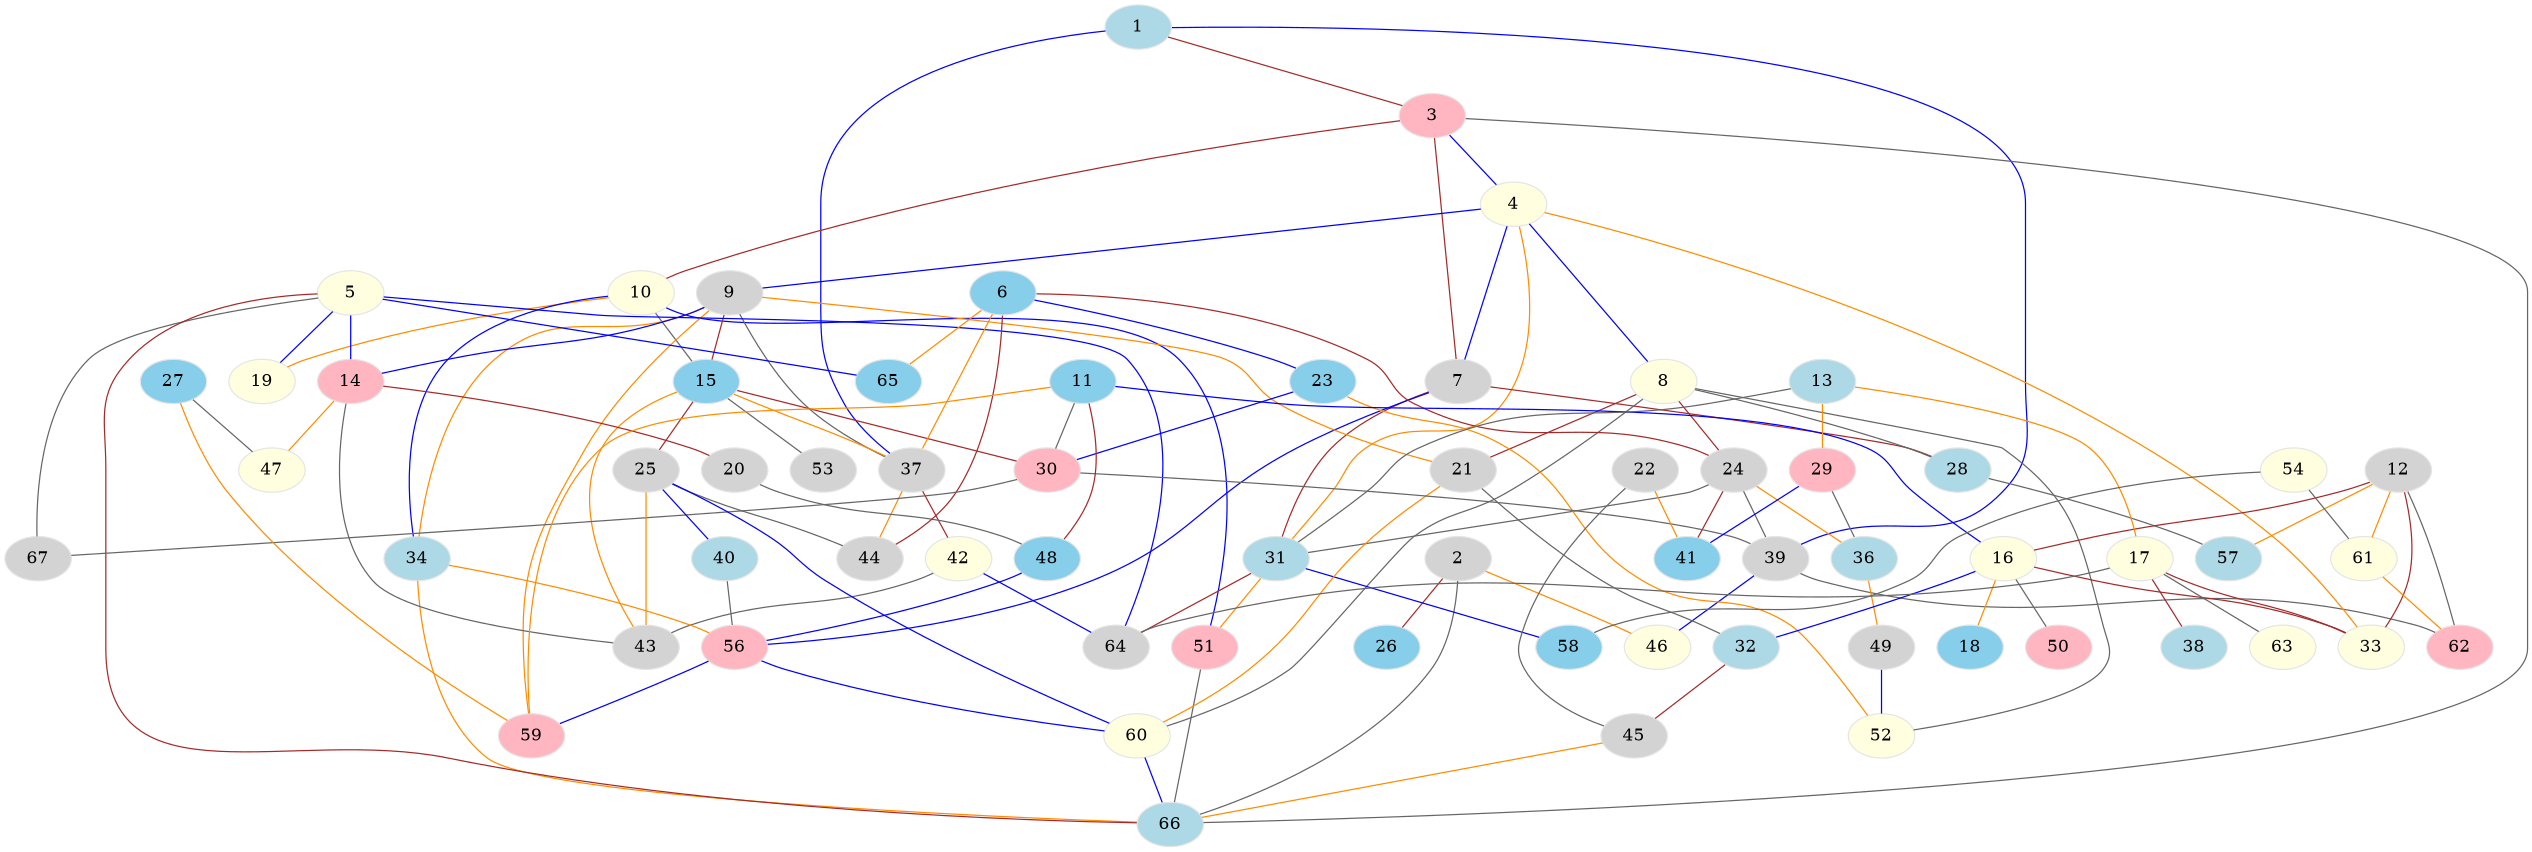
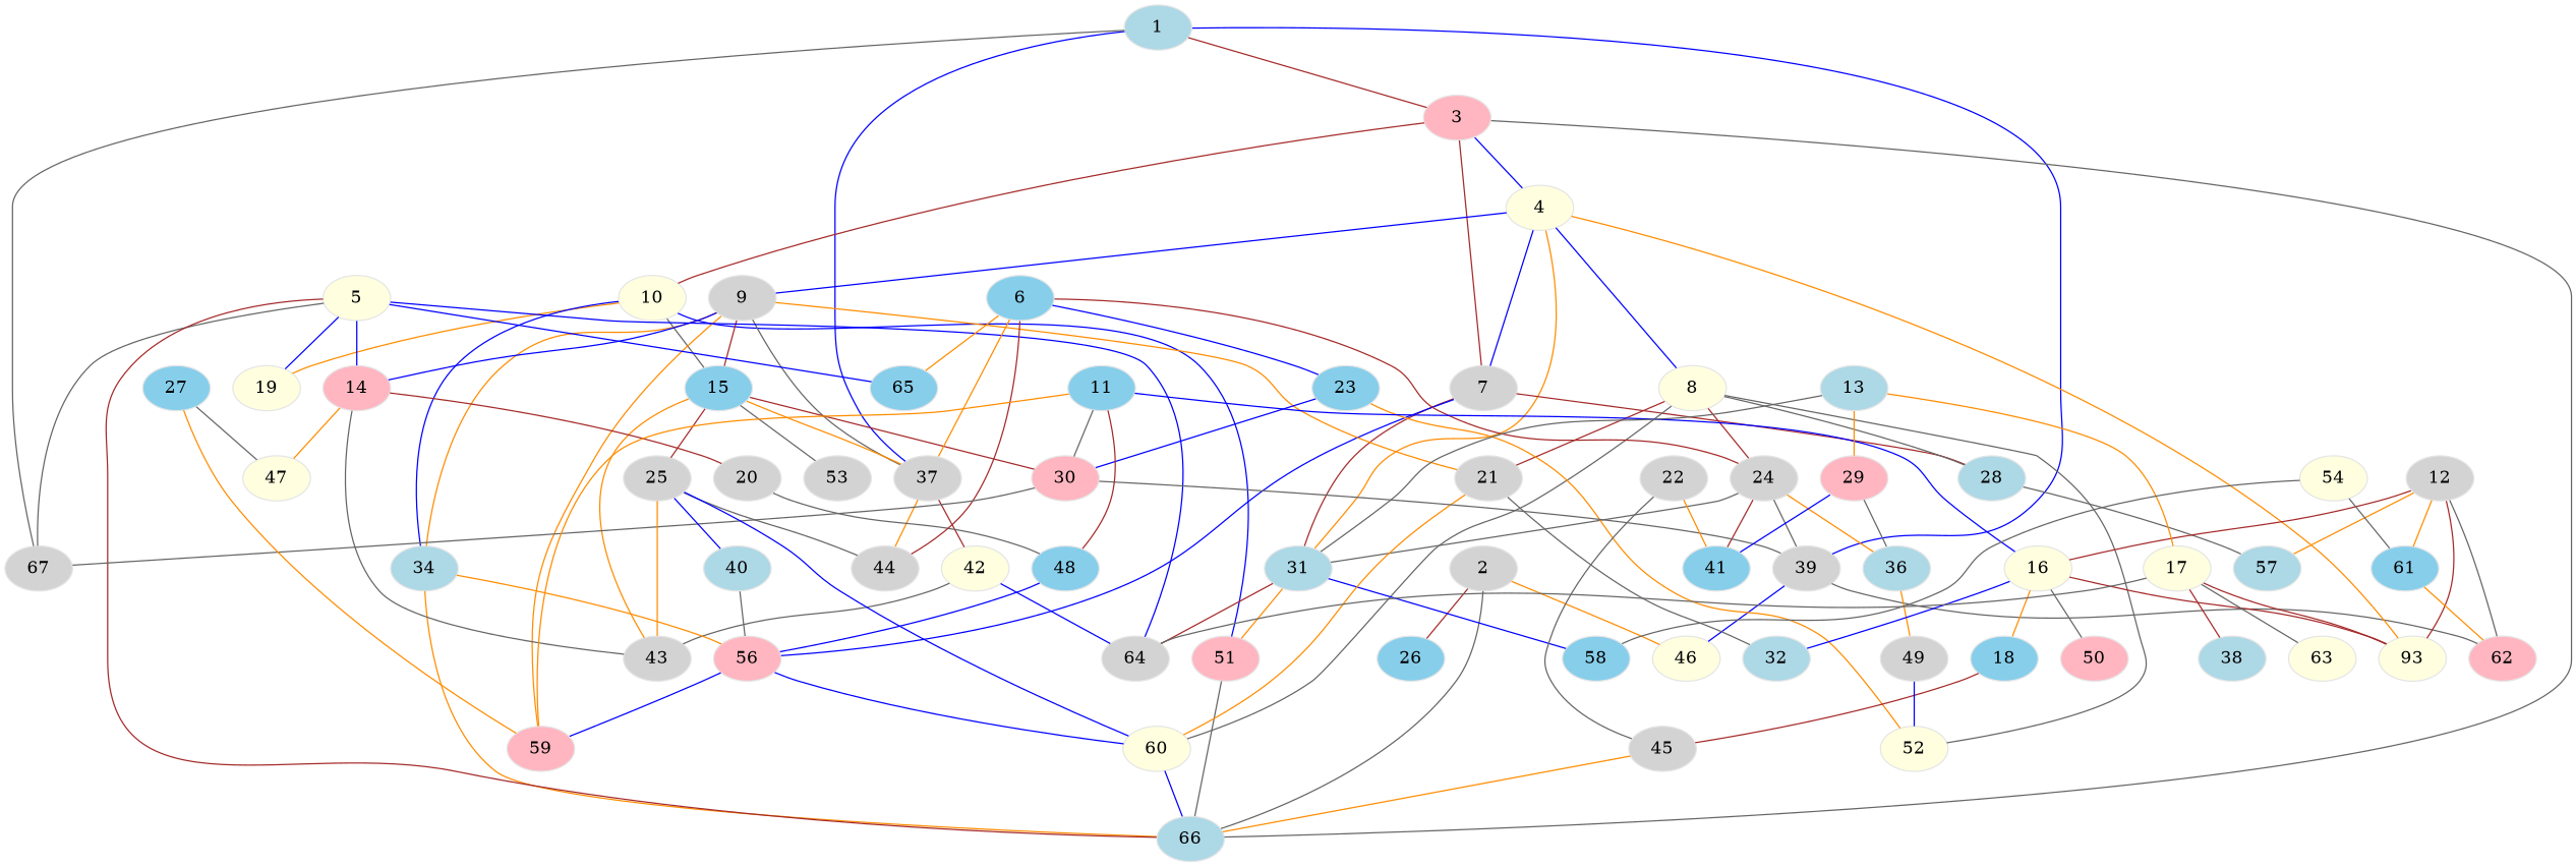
  graph {
    fontname="DejaVu Serif"
    node [color=gray90 fillcolor=lightgrey fontname="DejaVu Serif" style=filled]
    edge [color=gray40 fontname="DejaVu Serif" weight=1.0]
    1 [fillcolor=lightblue]
    3 [fillcolor=lightpink]
    37
    39
    67
    66 [fillcolor=lightblue]
    4 [fillcolor=lightyellow]
    7
    10 [fillcolor=lightyellow]
    44
    42 [fillcolor=lightyellow]
    46 [fillcolor=lightyellow]
    62 [fillcolor=lightpink]
    26 [fillcolor=skyblue]
    2
    8 [fillcolor=lightyellow]
    9
    31 [fillcolor=lightblue]
-   33 [fillcolor=lightyellow]
+   33 [fillcolor=lightyellow label=93]
    28 [fillcolor=lightblue]
    56 [fillcolor=lightpink]
    19 [fillcolor=lightyellow]
    15 [fillcolor=skyblue]
    34 [fillcolor=lightblue]
    51 [fillcolor=lightpink]
    24
    21
    52 [fillcolor=lightyellow]
    60 [fillcolor=lightyellow]
    14 [fillcolor=lightpink]
    59 [fillcolor=lightpink]
    64
    58 [fillcolor=skyblue]
    5 [fillcolor=lightyellow]
    65 [fillcolor=skyblue]
    20
    43
    47 [fillcolor=lightyellow]
    6 [fillcolor=skyblue]
    23 [fillcolor=skyblue]
    30 [fillcolor=lightpink]
    41 [fillcolor=skyblue]
    36 [fillcolor=lightblue]
    57 [fillcolor=lightblue]
    32 [fillcolor=lightblue]
    25
    53
    11 [fillcolor=skyblue]
    16 [fillcolor=lightyellow]
    48 [fillcolor=skyblue]
    18 [fillcolor=skyblue]
    50 [fillcolor=lightpink]
    12
-   61 [fillcolor=lightyellow]
+   61 [fillcolor=skyblue]
    13 [fillcolor=lightblue]
    17 [fillcolor=lightyellow]
    29 [fillcolor=lightpink]
    38 [fillcolor=lightblue]
    63 [fillcolor=lightyellow]
    40 [fillcolor=lightblue]
    45
    22
    49
    27 [fillcolor=skyblue]
    54 [fillcolor=lightyellow]
    1 -- 3 [color=brown]
    1 -- 37 [color=blue]
    1 -- 39 [color=blue]
+   1 -- 67
    3 -- 66
    3 -- 4 [color=blue]
    3 -- 7 [color=brown]
    3 -- 10 [color=brown]
    37 -- 44 [color=darkorange]
    37 -- 42 [color=brown]
    39 -- 46 [color=blue]
    39 -- 62
    4 -- 7 [color=blue]
    4 -- 8 [color=blue]
    4 -- 9 [color=blue]
    4 -- 31 [color=darkorange]
    4 -- 33 [color=darkorange]
    7 -- 31 [color=brown]
    7 -- 28 [color=brown]
    7 -- 56 [color=blue weight=3.0]
    10 -- 19 [color=darkorange]
    10 -- 15
    10 -- 34 [color=blue]
    10 -- 51 [color=blue]
    42 -- 64 [color=blue]
    42 -- 43
    2 -- 66
    2 -- 46 [color=darkorange]
    2 -- 26 [color=brown]
    8 -- 28
    8 -- 24 [color=brown]
    8 -- 21 [color=brown]
    8 -- 52
    8 -- 60
    9 -- 37
    9 -- 15 [color=brown]
    9 -- 34 [color=darkorange]
    9 -- 21 [color=darkorange]
    9 -- 14 [color=blue]
    9 -- 59 [color=darkorange]
    31 -- 51 [color=darkorange]
    31 -- 64 [color=brown]
    31 -- 58 [color=blue]
    28 -- 57
    56 -- 60 [color=blue]
    56 -- 59 [color=blue]
    15 -- 37 [color=darkorange]
    15 -- 43 [color=darkorange]
    15 -- 30 [color=brown]
    15 -- 25 [color=brown]
    15 -- 53 [weight=2.0]
    34 -- 66 [color=darkorange weight=2.0]
    34 -- 56 [color=darkorange]
    51 -- 66
    24 -- 39
    24 -- 31
    24 -- 41 [color=brown]
    24 -- 36 [color=darkorange]
    21 -- 60 [color=darkorange]
    21 -- 32
    60 -- 66 [color=blue]
    14 -- 20 [color=brown]
    14 -- 43
    14 -- 47 [color=darkorange]
    5 -- 67
    5 -- 66 [color=brown]
    5 -- 19 [color=blue]
    5 -- 14 [color=blue]
    5 -- 64 [color=blue weight=2.0]
    5 -- 65 [color=blue]
    20 -- 48
    6 -- 37 [color=darkorange]
    6 -- 44 [color=brown]
    6 -- 24 [color=brown]
    6 -- 65 [color=darkorange]
    6 -- 23 [color=blue]
    23 -- 52 [color=darkorange]
    23 -- 30 [color=blue]
    30 -- 39
    30 -- 67
    36 -- 49 [color=darkorange]
    25 -- 44
    25 -- 60 [color=blue]
    25 -- 43 [color=darkorange]
    25 -- 40 [color=blue]
    11 -- 59 [color=darkorange]
    11 -- 30
    11 -- 16 [color=blue]
    11 -- 48 [color=brown]
    16 -- 33 [color=brown]
    16 -- 32 [color=blue]
    16 -- 18 [color=darkorange]
    16 -- 50
    48 -- 56 [color=blue]
-   32 -- 45 [color=brown]
+   18 -- 45 [color=brown]
    12 -- 62 [weight=2.0]
    12 -- 33 [color=brown]
    12 -- 57 [color=darkorange]
    12 -- 16 [color=brown]
    12 -- 61 [color=darkorange]
    61 -- 62 [color=darkorange]
    13 -- 31
    13 -- 17 [color=darkorange]
    13 -- 29 [color=darkorange]
    17 -- 33 [color=brown]
    17 -- 64
    17 -- 38 [color=brown]
    17 -- 63
    29 -- 41 [color=blue]
    29 -- 36
    40 -- 56
    45 -- 66 [color=darkorange]
    22 -- 41 [color=darkorange]
    22 -- 45
    49 -- 52 [color=blue]
    27 -- 59 [color=darkorange]
    27 -- 47
    54 -- 58
    54 -- 61
  }
